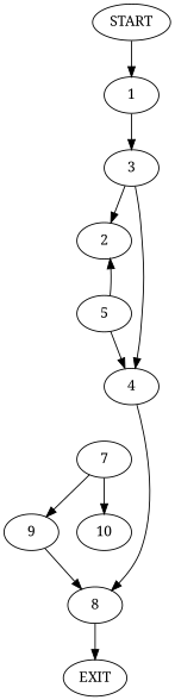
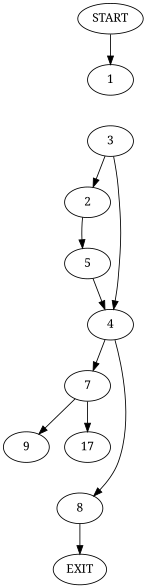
  digraph {
    fontname="Noto Serif"
    node [fontname="Noto Serif"]
    edge [fontname="Noto Serif"]
    n1 [label=START]
    1
    3
    n4 [label=EXIT]
    2
    5
    4
    7
    8
    9
-   10
+   10 [label=17]
    n1 -> 1
-   1 -> 3
    3 -> 2
    3 -> 4
-   5 -> 2
+   2 -> 5
    5 -> 4
+   4 -> 7
    4 -> 8
    7 -> 9
    7 -> 10
    8 -> n4
-   9 -> 8
  }
